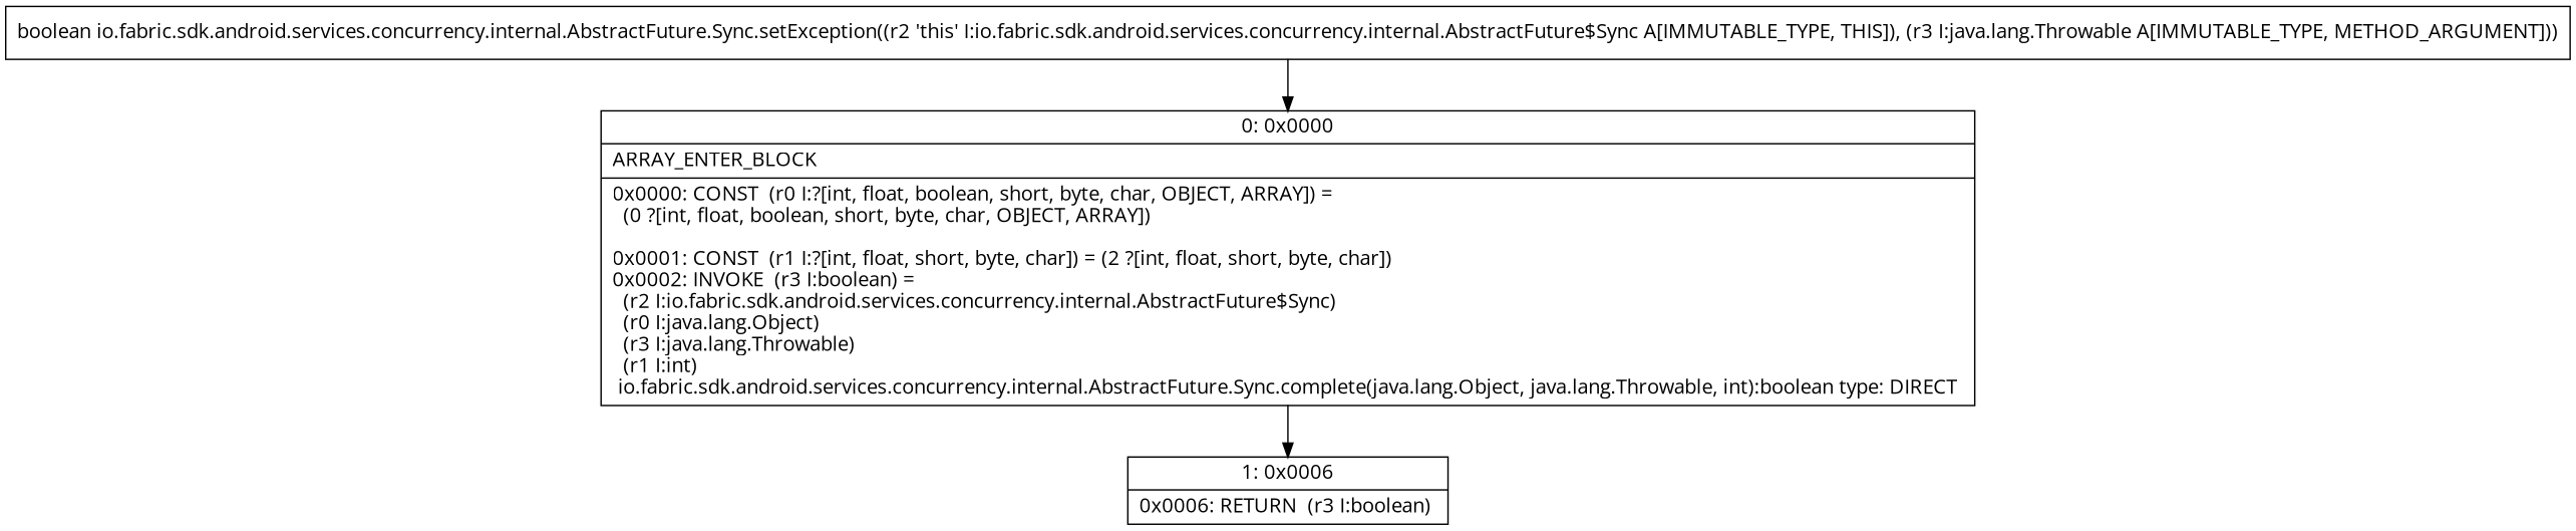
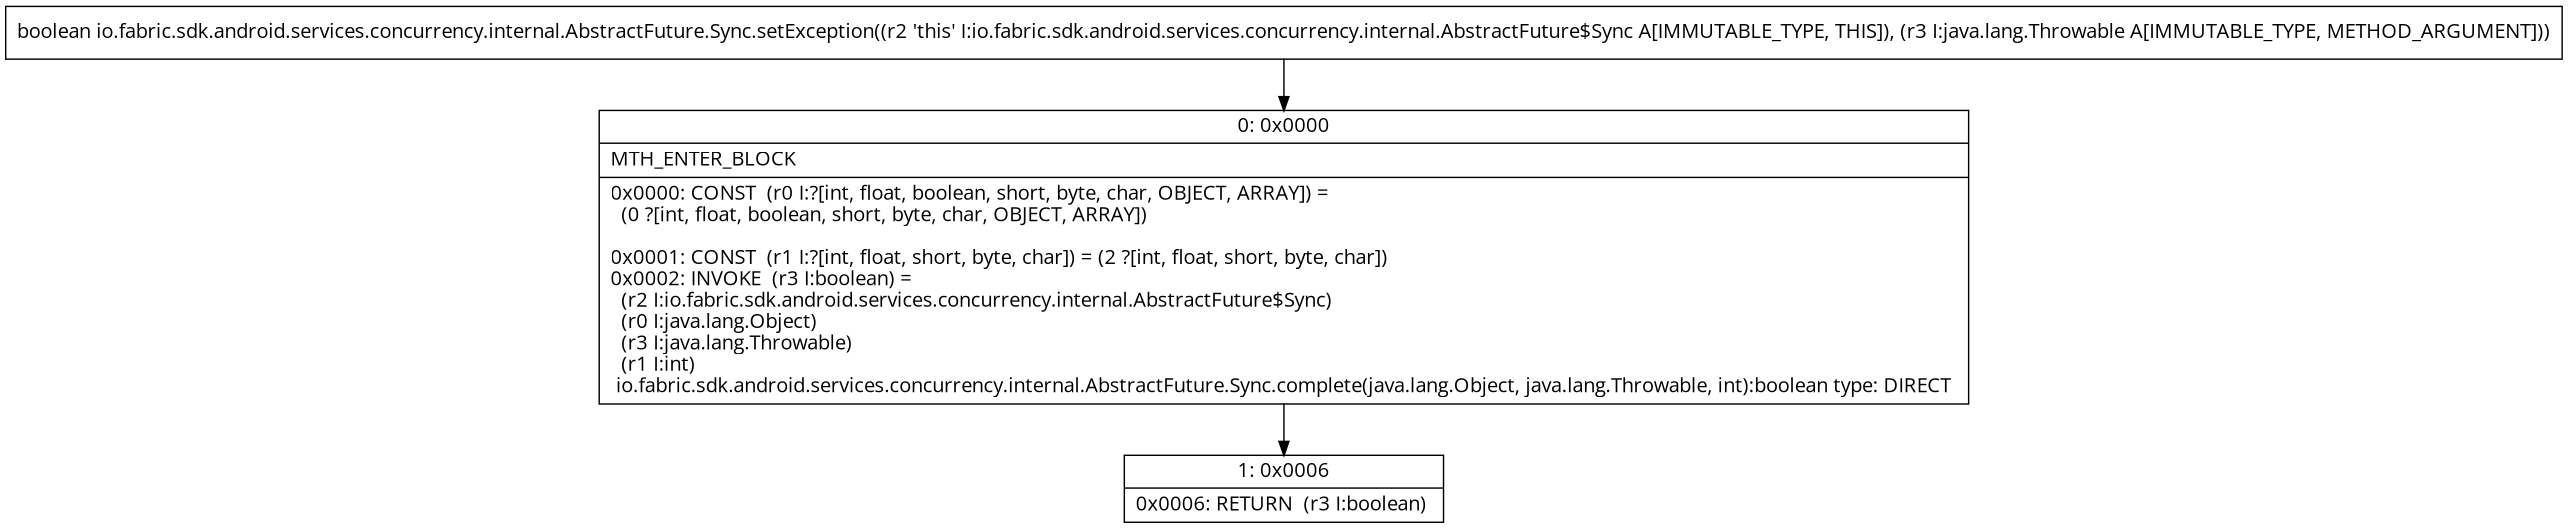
  digraph {
    fontname="Open Sans"
    node [shape=record fontname="Open Sans"]
    edge [color=black fontname="Open Sans"]
-   n1 [label="{0\:\ 0x0000|ARRAY_ENTER_BLOCK\l|0x0000: CONST  (r0 I:?[int, float, boolean, short, byte, char, OBJECT, ARRAY]) = \l  (0 ?[int, float, boolean, short, byte, char, OBJECT, ARRAY])\l \l0x0001: CONST  (r1 I:?[int, float, short, byte, char]) = (2 ?[int, float, short, byte, char]) \l0x0002: INVOKE  (r3 I:boolean) = \l  (r2 I:io.fabric.sdk.android.services.concurrency.internal.AbstractFuture$Sync)\l  (r0 I:java.lang.Object)\l  (r3 I:java.lang.Throwable)\l  (r1 I:int)\l io.fabric.sdk.android.services.concurrency.internal.AbstractFuture.Sync.complete(java.lang.Object, java.lang.Throwable, int):boolean type: DIRECT \l}"]
+   n1 [label="{0\:\ 0x0000|MTH_ENTER_BLOCK\l|0x0000: CONST  (r0 I:?[int, float, boolean, short, byte, char, OBJECT, ARRAY]) = \l  (0 ?[int, float, boolean, short, byte, char, OBJECT, ARRAY])\l \l0x0001: CONST  (r1 I:?[int, float, short, byte, char]) = (2 ?[int, float, short, byte, char]) \l0x0002: INVOKE  (r3 I:boolean) = \l  (r2 I:io.fabric.sdk.android.services.concurrency.internal.AbstractFuture$Sync)\l  (r0 I:java.lang.Object)\l  (r3 I:java.lang.Throwable)\l  (r1 I:int)\l io.fabric.sdk.android.services.concurrency.internal.AbstractFuture.Sync.complete(java.lang.Object, java.lang.Throwable, int):boolean type: DIRECT \l}"]
    n2 [label="{1\:\ 0x0006|0x0006: RETURN  (r3 I:boolean) \l}"]
    n3 [label="{boolean io.fabric.sdk.android.services.concurrency.internal.AbstractFuture.Sync.setException((r2 'this' I:io.fabric.sdk.android.services.concurrency.internal.AbstractFuture$Sync A[IMMUTABLE_TYPE, THIS]), (r3 I:java.lang.Throwable A[IMMUTABLE_TYPE, METHOD_ARGUMENT])) }"]
    n1 -> n2
    n3 -> n1
  }
